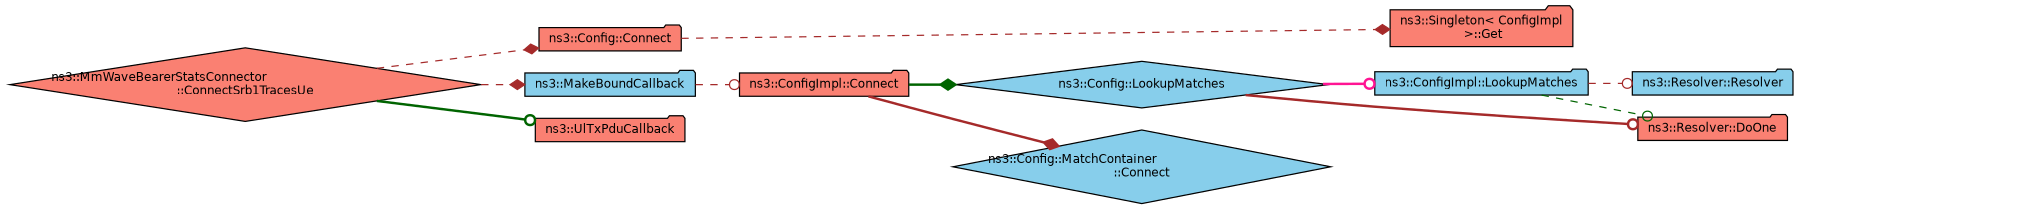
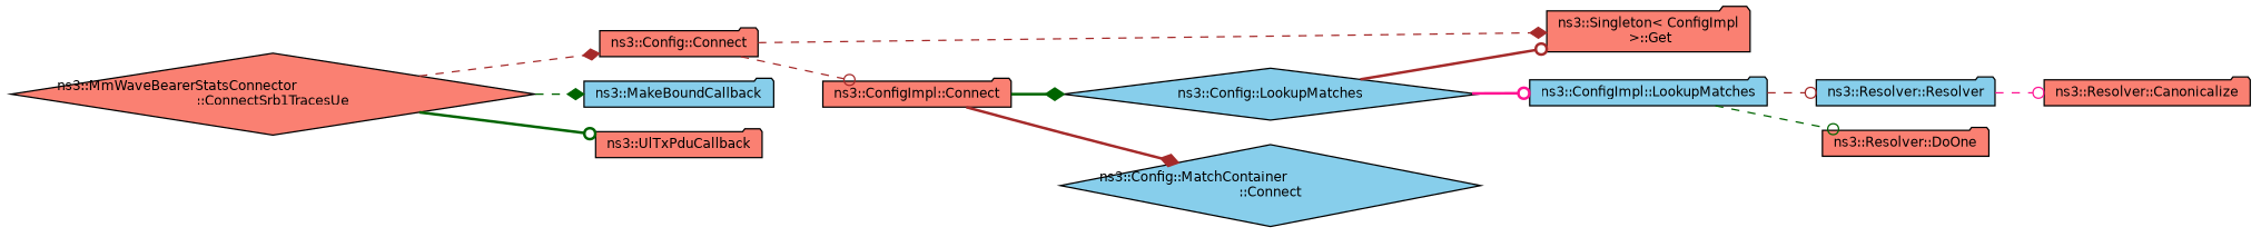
  digraph {
    rankdir=LR
    node [color=black fillcolor=salmon fontname=Helvetica fontsize=10 shape=folder style=filled]
    edge [arrowhead=odot color=brown fontname=Helvetica fontsize=10 labelfontname=Helvetica labelfontsize=10 style=dashed]
    n1 [fontcolor=black height=0.2 label="ns3::MmWaveBearerStatsConnector\l::ConnectSrb1TracesUe" shape=diamond width=0.4]
    n2 [height=0.2 label="ns3::Config::Connect" width=0.4]
    n3 [fillcolor=skyblue height=0.2 label="ns3::MakeBoundCallback" width=0.4]
    n4 [height=0.2 label="ns3::UlTxPduCallback" width=0.4]
    n5 [height=0.2 label="ns3::Singleton\< ConfigImpl\l \>::Get" width=0.4]
    n6 [height=0.2 label="ns3::ConfigImpl::Connect" width=0.4]
    n7 [fillcolor=skyblue height=0.2 label="ns3::Config::LookupMatches" shape=diamond width=0.4]
    n8 [fillcolor=skyblue height=0.2 label="ns3::Config::MatchContainer\l::Connect" shape=diamond width=0.4]
    n9 [fillcolor=skyblue height=0.2 label="ns3::ConfigImpl::LookupMatches" width=0.4]
    n10 [fillcolor=skyblue height=0.2 label="ns3::Resolver::Resolver" width=0.4]
    n11 [height=0.2 label="ns3::Resolver::DoOne" width=0.4]
+   n12 [height=0.2 label="ns3::Resolver::Canonicalize" width=0.4]
    n1 -> n2 [arrowhead=diamond]
-   n1 -> n3 [arrowhead=diamond]
+   n1 -> n3 [arrowhead=diamond color=darkgreen]
    n1 -> n4 [color=darkgreen style=bold]
    n2 -> n5 [arrowhead=diamond]
-   n3 -> n6
+   n2 -> n6
    n6 -> n7 [arrowhead=diamond color=darkgreen style=bold]
    n6 -> n8 [arrowhead=diamond style=bold]
-   n7 -> n11 [style=bold]
+   n7 -> n5 [style=bold]
    n7 -> n9 [color=deeppink style=bold]
    n9 -> n10
    n9 -> n11 [color=darkgreen]
+   n10 -> n12 [color=deeppink]
  }
